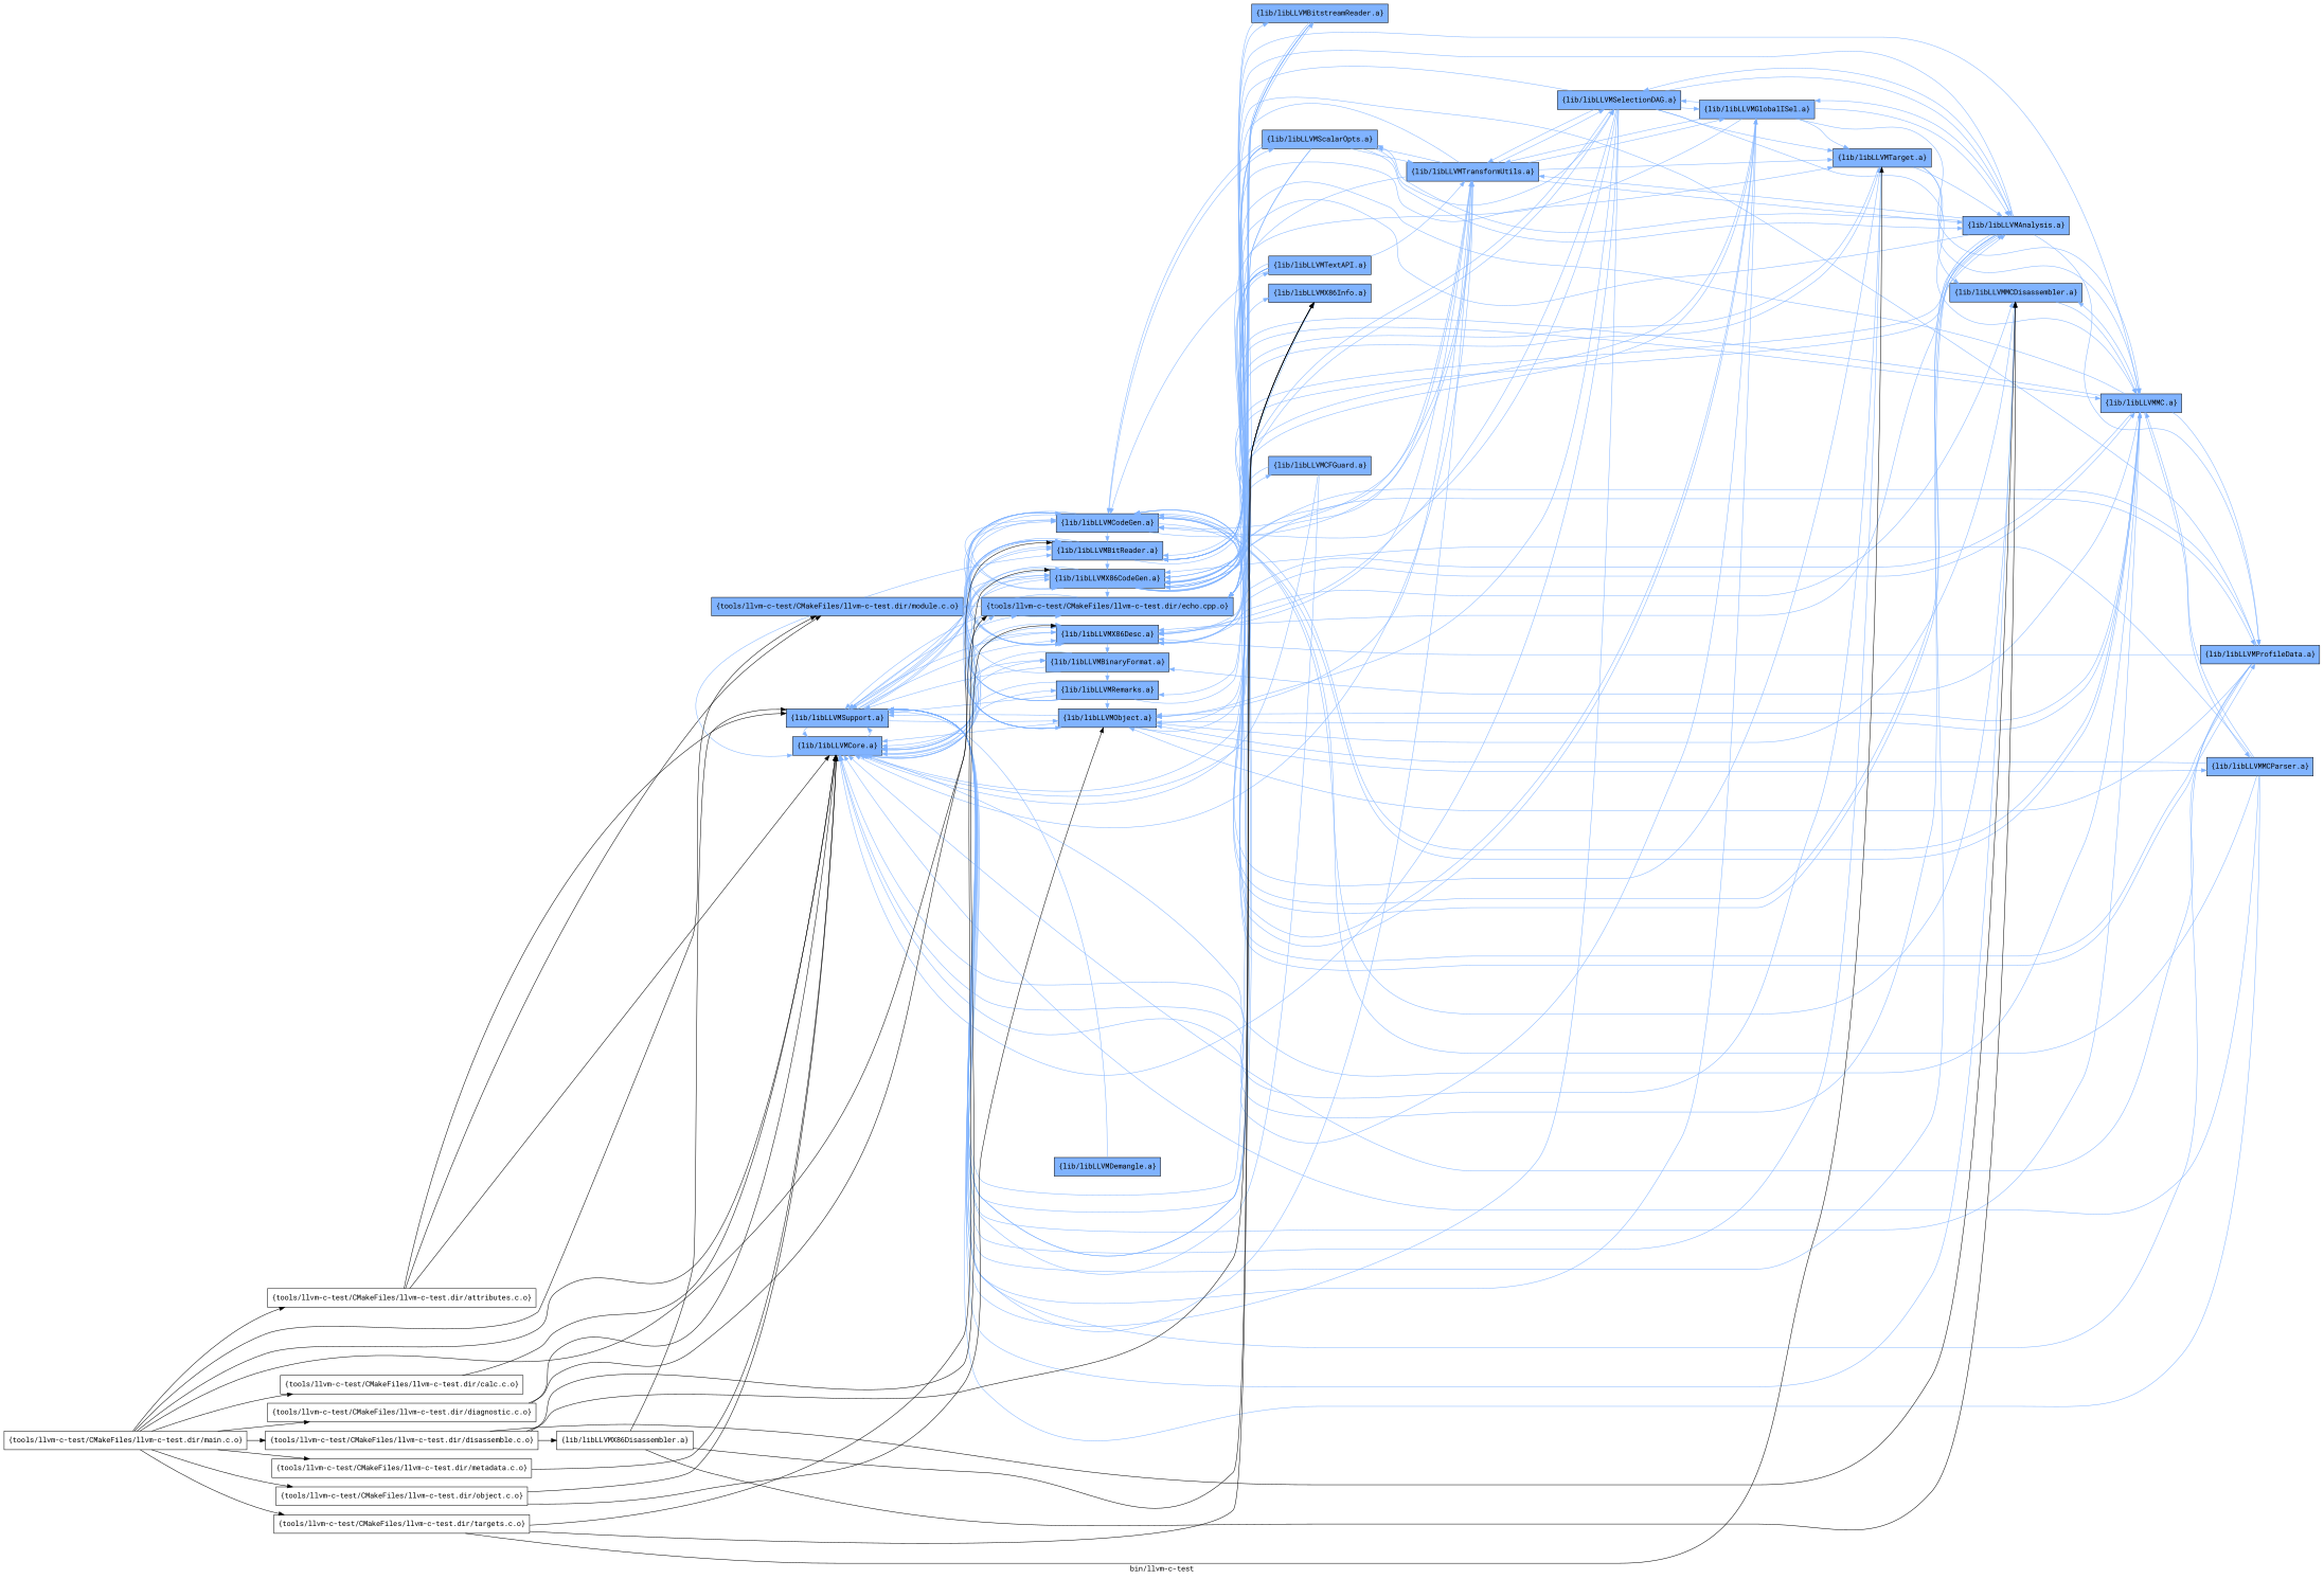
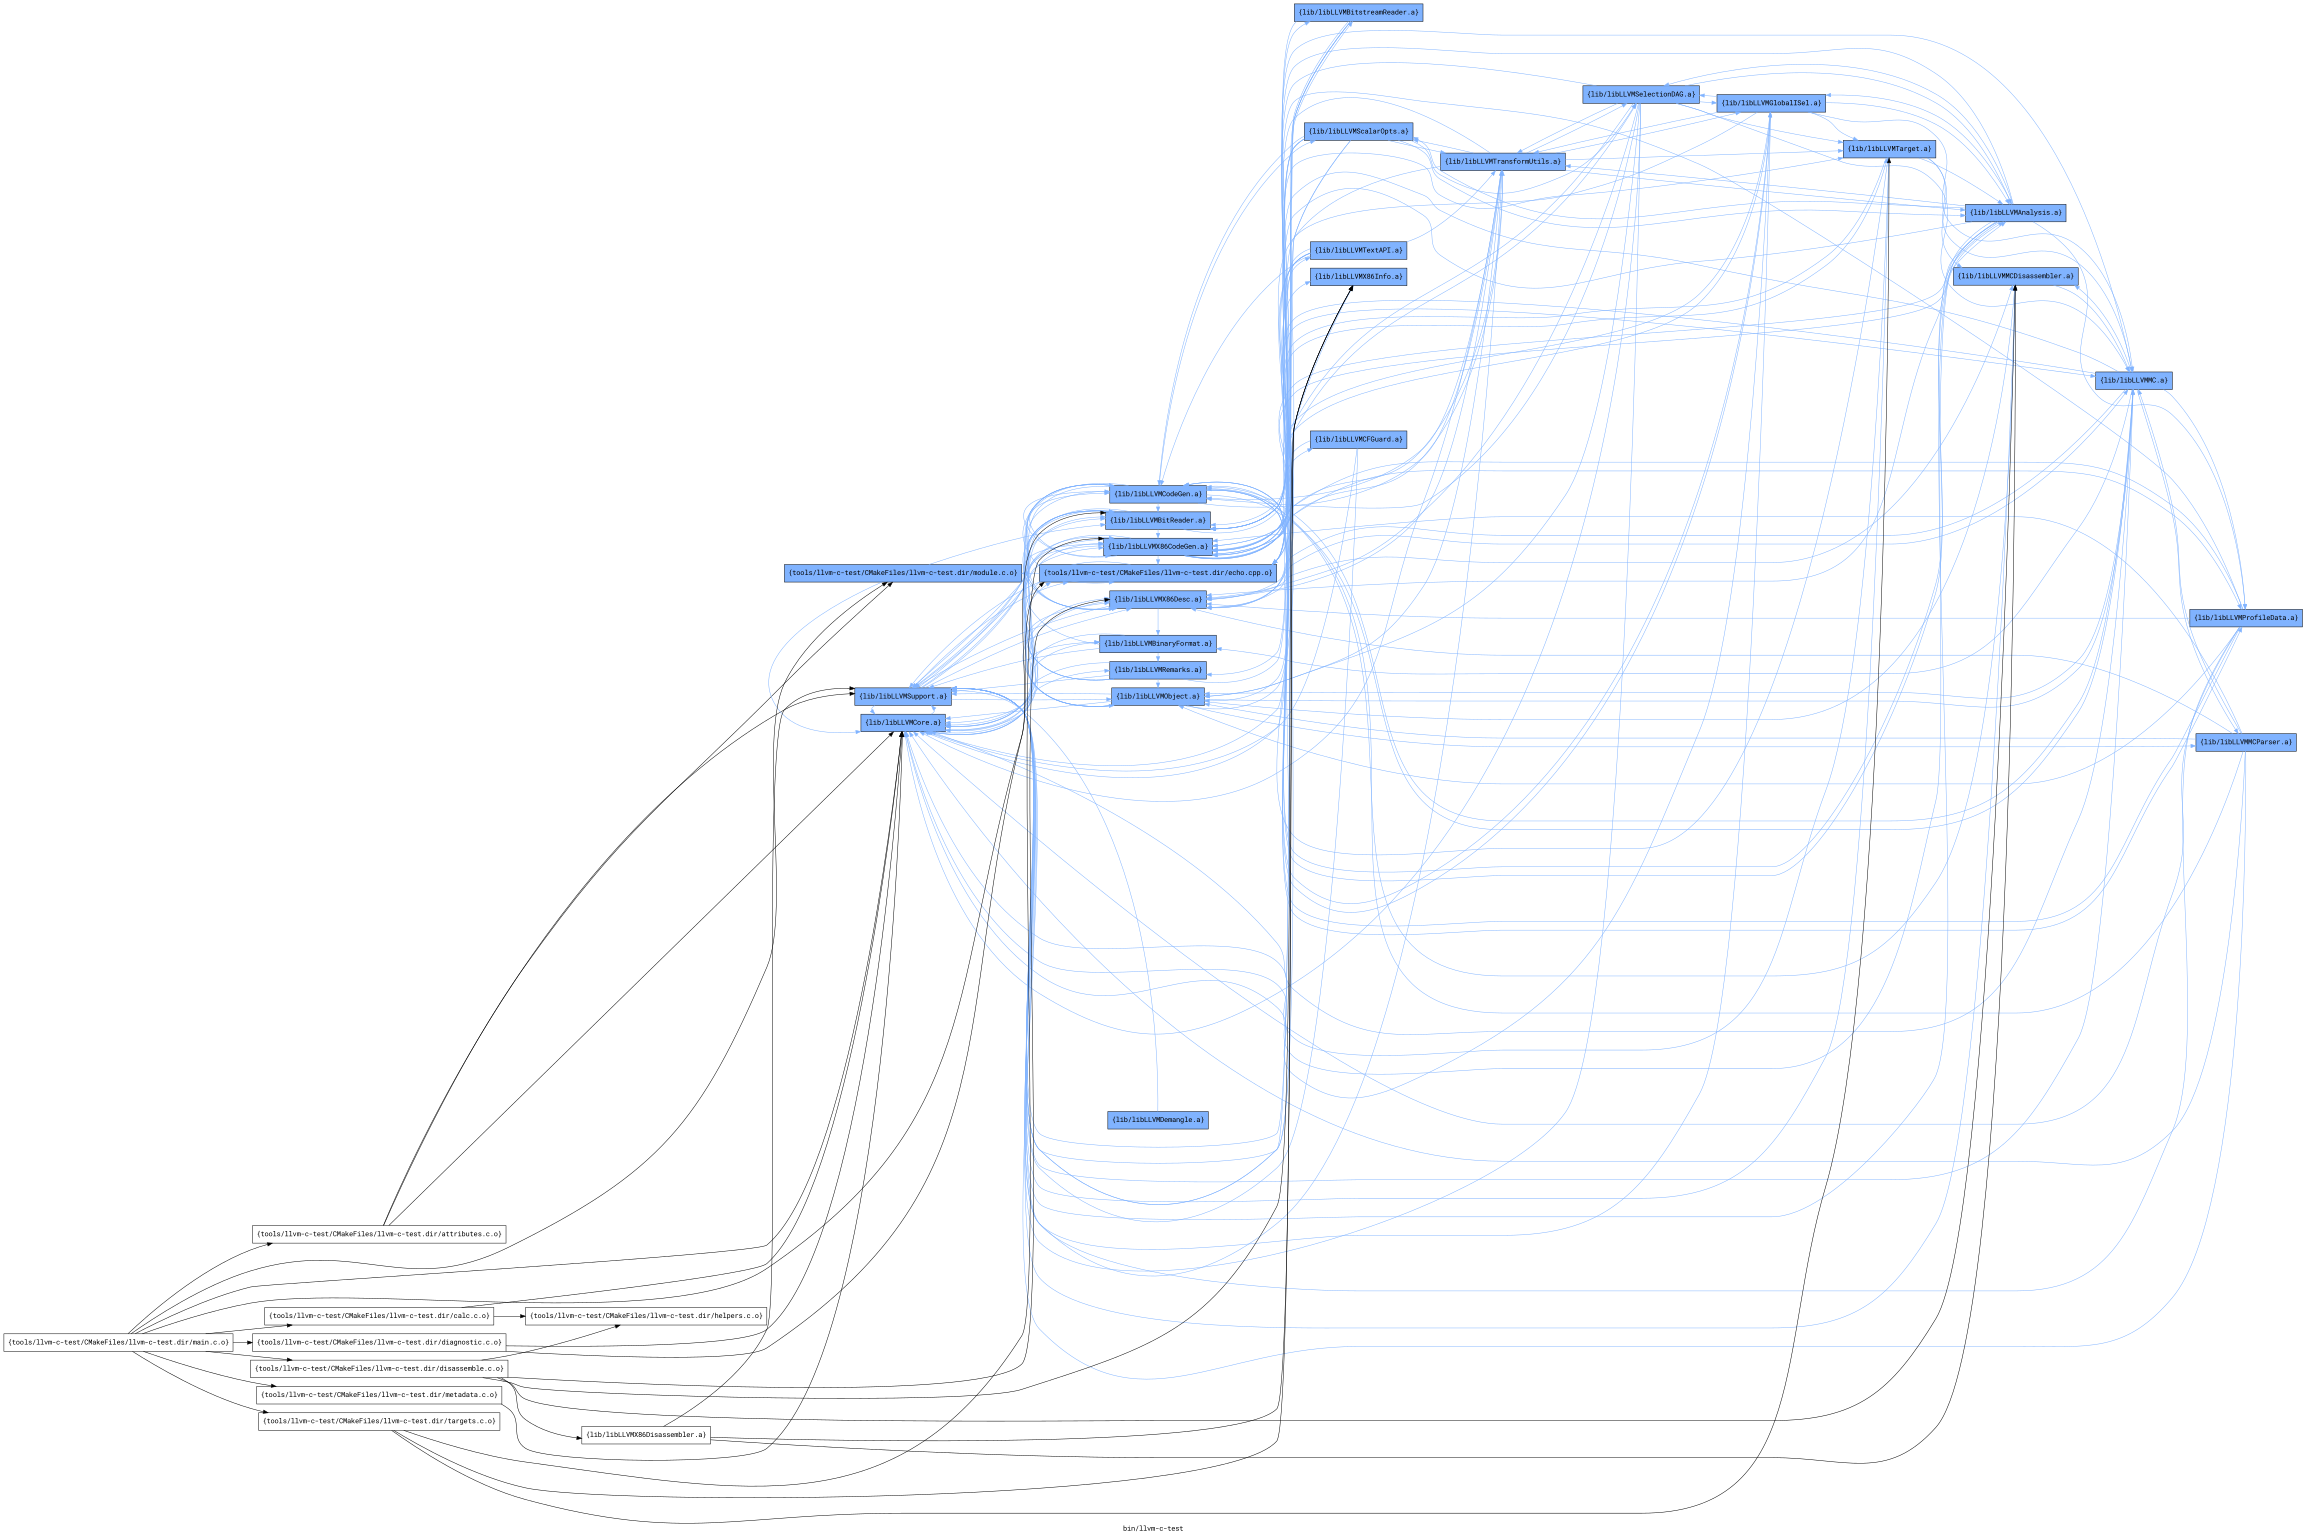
  digraph {
    fontname="Roboto Mono"
    label="bin/llvm-c-test"
    rankdir=LR
    node [fontname="Roboto Mono" group=1 shape=box fillcolor="0.600000 0.5 1" style=filled]
    edge [fontname="Roboto Mono" color="0.600000 0.5 1"]
    n1 [group=0 label="{tools/llvm-c-test/CMakeFiles/llvm-c-test.dir/attributes.c.o}" fillcolor="" style=""]
    n2 [label="{tools/llvm-c-test/CMakeFiles/llvm-c-test.dir/module.c.o}"]
    n3 [label="{lib/libLLVMCore.a}"]
    n4 [label="{lib/libLLVMSupport.a}"]
    n5 [label="{lib/libLLVMBitReader.a}"]
    n6 [label="{lib/libLLVMX86CodeGen.a}"]
    n7 [label="{lib/libLLVMX86Desc.a}"]
    n8 [label="{lib/libLLVMBinaryFormat.a}"]
    n9 [label="{tools/llvm-c-test/CMakeFiles/llvm-c-test.dir/echo.cpp.o}"]
    n10 [label="{lib/libLLVMRemarks.a}"]
    n11 [label="{lib/libLLVMObject.a}"]
    n12 [label="{lib/libLLVMCodeGen.a}"]
    n13 [label="{lib/libLLVMDemangle.a}"]
    n14 [label="{lib/libLLVMBitstreamReader.a}"]
    n15 [label="{lib/libLLVMX86Info.a}"]
    n16 [label="{lib/libLLVMMC.a}"]
    n17 [label="{lib/libLLVMTarget.a}"]
    n18 [label="{lib/libLLVMAnalysis.a}"]
    n19 [label="{lib/libLLVMGlobalISel.a}"]
    n20 [label="{lib/libLLVMSelectionDAG.a}"]
    n21 [label="{lib/libLLVMCFGuard.a}"]
    n22 [label="{lib/libLLVMProfileData.a}"]
    n23 [label="{lib/libLLVMTransformUtils.a}"]
    n24 [label="{lib/libLLVMMCDisassembler.a}"]
    n25 [label="{lib/libLLVMMCParser.a}"]
    n26 [label="{lib/libLLVMTextAPI.a}"]
    n27 [label="{lib/libLLVMScalarOpts.a}"]
    n28 [group=0 label="{tools/llvm-c-test/CMakeFiles/llvm-c-test.dir/calc.c.o}" fillcolor="" style=""]
+   n29 [group=0 label="{tools/llvm-c-test/CMakeFiles/llvm-c-test.dir/helpers.c.o}" fillcolor="" style=""]
    n30 [group=0 label="{tools/llvm-c-test/CMakeFiles/llvm-c-test.dir/diagnostic.c.o}" fillcolor="" style=""]
    n31 [group=0 label="{tools/llvm-c-test/CMakeFiles/llvm-c-test.dir/disassemble.c.o}" fillcolor="" style=""]
    n32 [group=0 label="{lib/libLLVMX86Disassembler.a}" fillcolor="" style=""]
    n33 [group=0 label="{tools/llvm-c-test/CMakeFiles/llvm-c-test.dir/main.c.o}" fillcolor="" style=""]
    n34 [group=0 label="{tools/llvm-c-test/CMakeFiles/llvm-c-test.dir/metadata.c.o}" fillcolor="" style=""]
-   n35 [group=0 label="{tools/llvm-c-test/CMakeFiles/llvm-c-test.dir/object.c.o}" fillcolor="" style=""]
    n36 [group=0 label="{tools/llvm-c-test/CMakeFiles/llvm-c-test.dir/targets.c.o}" fillcolor="" style=""]
    subgraph sub_1 {
      rank=same
      n1
    }
    subgraph sub_2 {
      rank=same
      n2
      n3
      n4
    }
    subgraph sub_3 {
      rank=same
      n5
      n6
      n7
      n8
      n9
      n10
      n11
      n12
      n13
    }
    n1 -> n2 [color=""]
    n1 -> n3 [color=""]
    n1 -> n4 [color=""]
    n2 -> n3
    n2 -> n5
    n3 -> n4
    n3 -> n5
    n3 -> n6
    n3 -> n7
    n3 -> n8
    n3 -> n9
    n3 -> n10
    n4 -> n3
    n4 -> n5
    n4 -> n6
    n4 -> n7
    n4 -> n9
    n4 -> n11
    n4 -> n12
    n5 -> n3
    n5 -> n4
    n5 -> n6
    n5 -> n7
    n5 -> n14
    n6 -> n3
    n6 -> n4
    n6 -> n7
    n6 -> n9
    n6 -> n12
    n6 -> n15
    n6 -> n16
    n6 -> n17
    n6 -> n18
    n6 -> n19
    n6 -> n20
    n6 -> n21
    n6 -> n22
    n6 -> n23
    n7 -> n4
    n7 -> n6
    n7 -> n8
    n7 -> n15
    n7 -> n16
    n7 -> n24
    n8 -> n3
    n8 -> n4
    n8 -> n5
    n8 -> n10
    n9 -> n2
    n9 -> n3
    n9 -> n4
    n9 -> n17
    n10 -> n3
    n10 -> n4
    n10 -> n5
    n10 -> n7
    n10 -> n11
    n10 -> n12
    n10 -> n14
    n11 -> n3
    n11 -> n4
    n11 -> n5
    n11 -> n6
    n11 -> n7
    n11 -> n8
    n11 -> n16
    n11 -> n24
    n11 -> n25
    n11 -> n26
    n12 -> n3
    n12 -> n4
    n12 -> n5
    n12 -> n6
    n12 -> n7
    n12 -> n9
    n12 -> n11
    n12 -> n16
    n12 -> n17
    n12 -> n18
    n12 -> n19
    n12 -> n22
    n12 -> n23
    n12 -> n24
    n12 -> n27
    n13 -> n4
    n14 -> n3
    n14 -> n4
    n14 -> n5
    n14 -> n7
    n14 -> n10
    n15 -> n4
    n16 -> n3
    n16 -> n4
    n16 -> n5
    n16 -> n6
    n16 -> n7
    n16 -> n8
    n16 -> n9
    n16 -> n11
    n16 -> n12
    n16 -> n22
    n16 -> n24
    n16 -> n25
    n17 -> n3
    n17 -> n4
    n17 -> n6
    n17 -> n16
    n17 -> n18
    n17 -> n24
    n18 -> n3
    n18 -> n4
    n18 -> n5
    n18 -> n6
    n18 -> n7
    n18 -> n9
    n18 -> n12
    n18 -> n19
    n18 -> n20
    n18 -> n22
    n18 -> n23
    n18 -> n27
    n19 -> n3
    n19 -> n4
    n19 -> n6
    n19 -> n9
    n19 -> n12
    n19 -> n16
    n19 -> n17
    n19 -> n18
    n19 -> n20
    n19 -> n23
    n20 -> n3
    n20 -> n4
    n20 -> n5
    n20 -> n6
    n20 -> n7
    n20 -> n11
    n20 -> n12
    n20 -> n16
    n20 -> n17
    n20 -> n18
    n20 -> n19
    n20 -> n23
    n21 -> n3
    n21 -> n4
    n21 -> n6
    n22 -> n3
    n22 -> n4
    n22 -> n5
    n22 -> n6
    n22 -> n7
    n22 -> n11
    n22 -> n12
    n23 -> n3
    n23 -> n4
    n23 -> n5
    n23 -> n6
    n23 -> n7
    n23 -> n9
    n23 -> n11
    n23 -> n12
    n23 -> n17
    n23 -> n18
    n23 -> n19
    n23 -> n20
    n23 -> n27
    n24 -> n4
    n24 -> n16
    n25 -> n3
    n25 -> n4
    n25 -> n6
+   n25 -> n7
    n25 -> n11
    n25 -> n12
    n25 -> n16
    n26 -> n4
    n26 -> n6
    n26 -> n7
    n26 -> n9
    n26 -> n11
    n26 -> n12
    n26 -> n23
    n27 -> n3
    n27 -> n4
    n27 -> n5
    n27 -> n6
    n27 -> n9
    n27 -> n12
    n27 -> n18
    n27 -> n20
    n27 -> n23
    n28 -> n3 [color=""]
+   n28 -> n29 [color=""]
    n30 -> n3 [color=""]
    n30 -> n5 [color=""]
    n31 -> n7 [color=""]
    n31 -> n15 [color=""]
    n31 -> n24 [color=""]
+   n31 -> n29 [color=""]
    n31 -> n32 [color=""]
    n32 -> n4 [color=""]
    n32 -> n15 [color=""]
    n32 -> n24 [color=""]
    n33 -> n1 [color=""]
    n33 -> n2 [color=""]
    n33 -> n3 [color=""]
    n33 -> n9 [color=""]
    n33 -> n28 [color=""]
    n33 -> n30 [color=""]
    n33 -> n31 [color=""]
    n33 -> n34 [color=""]
-   n33 -> n35 [color=""]
    n33 -> n36 [color=""]
    n34 -> n3 [color=""]
-   n35 -> n3 [color=""]
-   n35 -> n11 [color=""]
    n36 -> n6 [color=""]
    n36 -> n15 [color=""]
    n36 -> n17 [color=""]
  }
